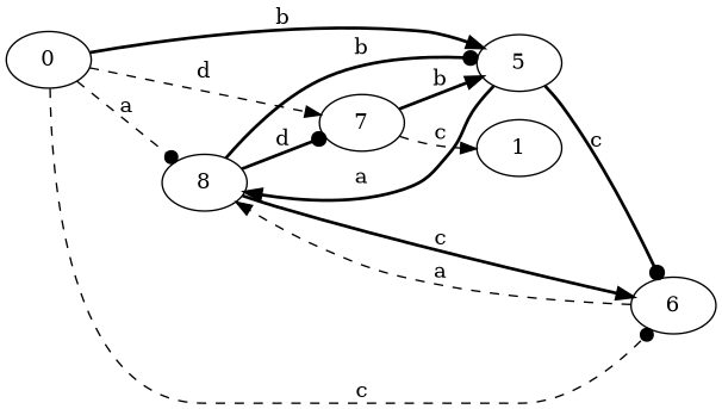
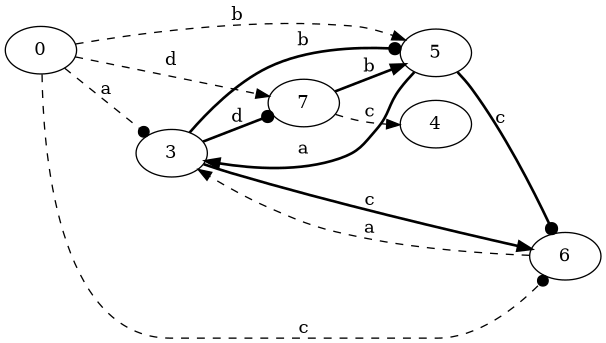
  strict digraph {
    rankdir=LR
    edge [arrowhead=normal style=bold]
-   3 [label=8]
+   3
    5
    6
    7
-   1
+   1 [label=4]
    0
    3 -> 5 [arrowhead=dot label=b]
    3 -> 6 [label=c]
    3 -> 7 [arrowhead=dot label=d]
    5 -> 3 [label=a]
    5 -> 6 [arrowhead=dot label=c]
    6 -> 3 [label=a style=dashed]
    7 -> 5 [label=b]
    7 -> 1 [label=c style=dashed]
    0 -> 3 [arrowhead=dot label=a style=dashed]
-   0 -> 5 [label=b]
+   0 -> 5 [label=b style=dashed]
    0 -> 6 [arrowhead=dot label=c style=dashed]
    0 -> 7 [label=d style=dashed]
  }
